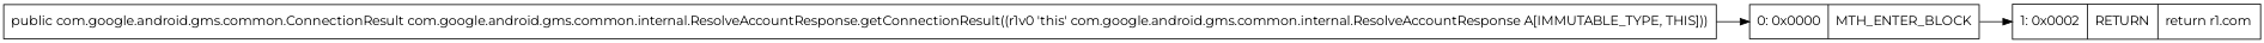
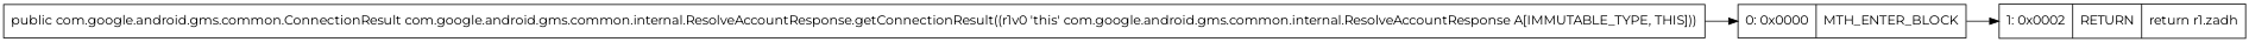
  digraph {
    rankdir=LR
    fontname=Montserrat
    node [shape=record fontname=Montserrat]
    edge [fontname=Montserrat]
    n1 [label="{0\:\ 0x0000|MTH_ENTER_BLOCK\l}"]
-   n2 [label="{1\:\ 0x0002|RETURN\l|return r1.com\l}"]
+   n2 [label="{1\:\ 0x0002|RETURN\l|return r1.zadh\l}"]
    n3 [label="{public com.google.android.gms.common.ConnectionResult com.google.android.gms.common.internal.ResolveAccountResponse.getConnectionResult((r1v0 'this' com.google.android.gms.common.internal.ResolveAccountResponse A[IMMUTABLE_TYPE, THIS])) }"]
    n1 -> n2
    n3 -> n1
  }
